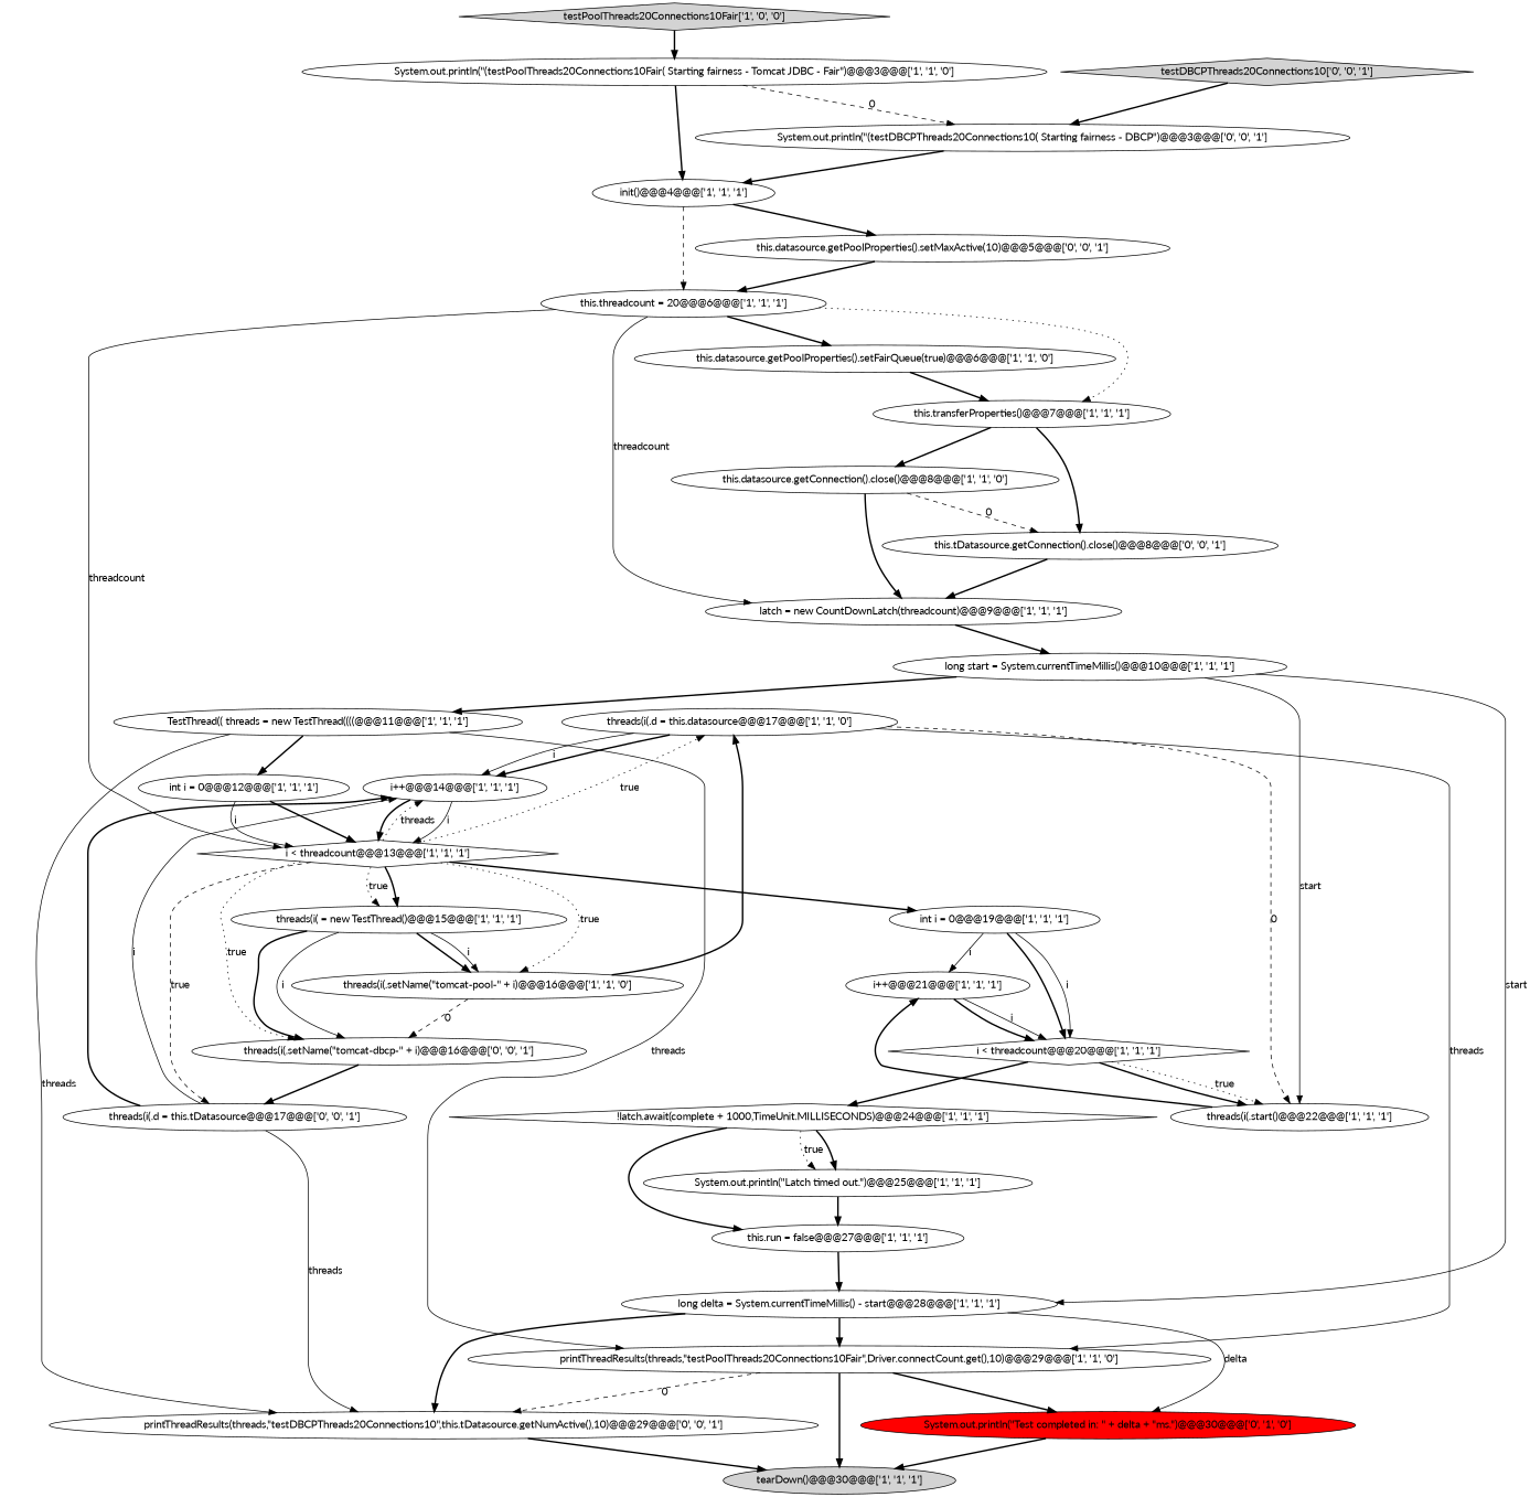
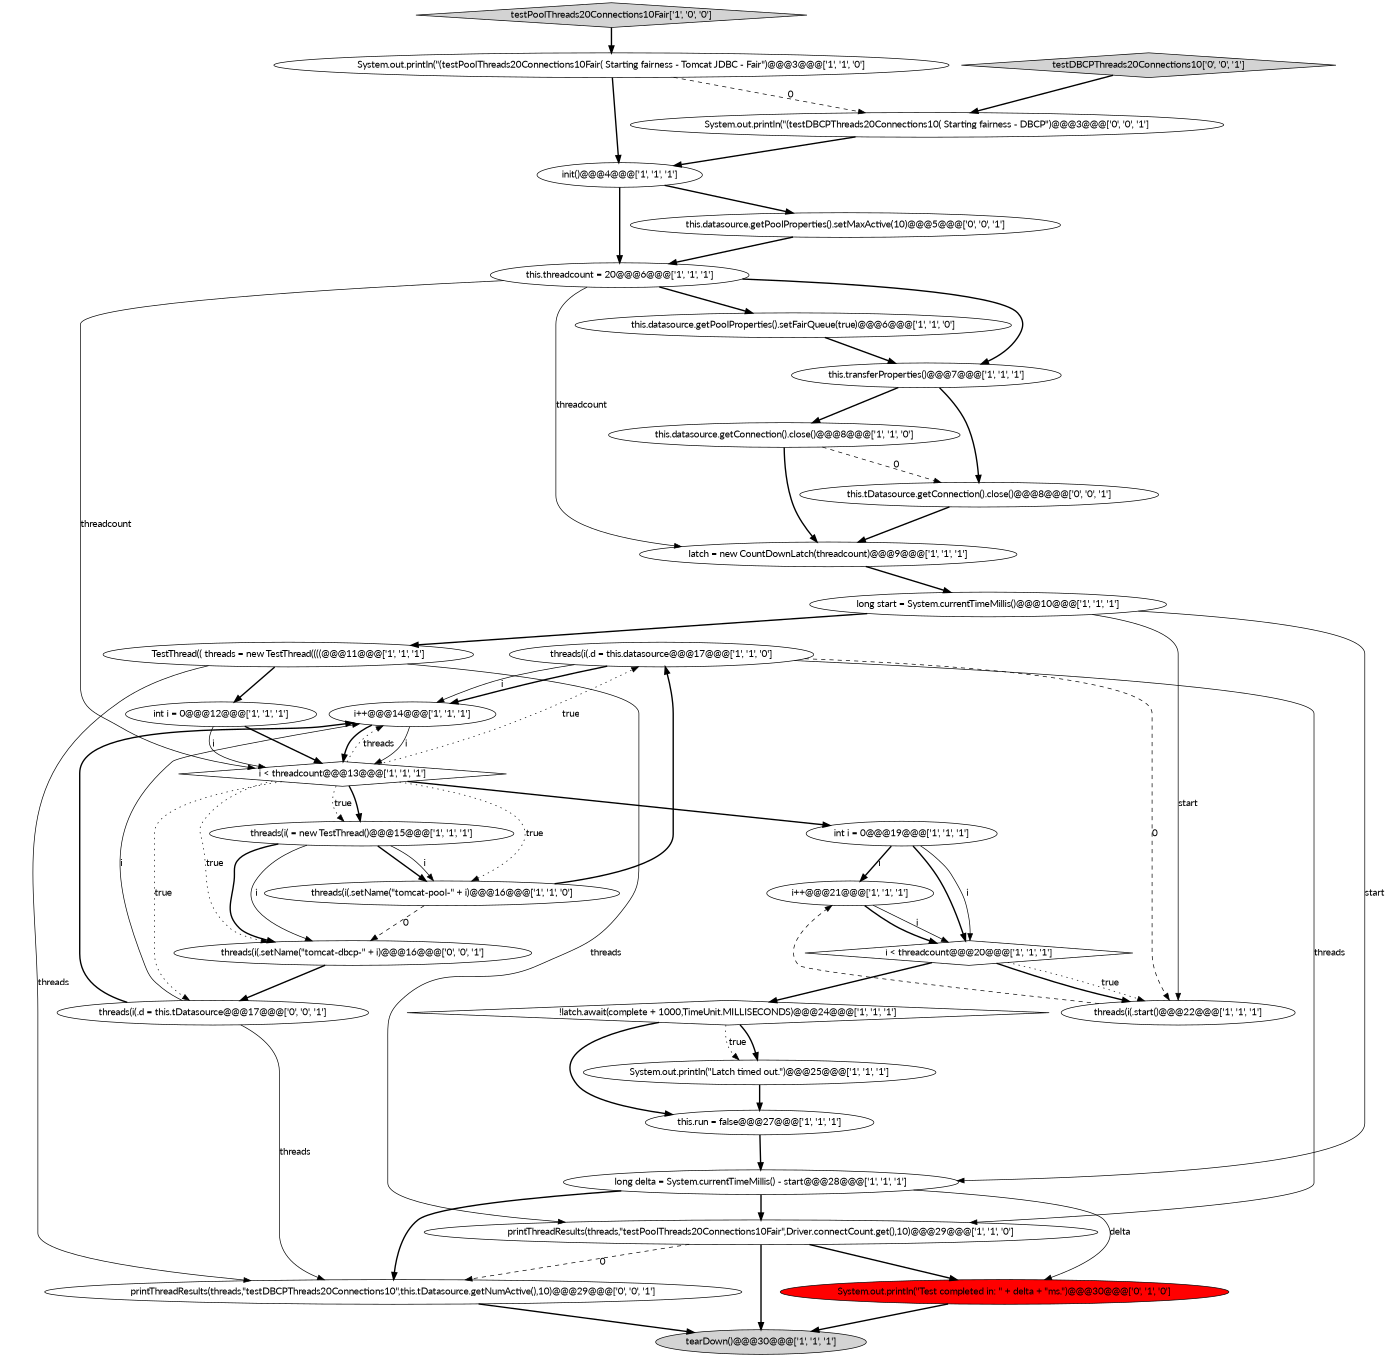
  digraph {
    fontname=Lato
    node [fillcolor=white fontname=Lato shape=ellipse style=filled]
    edge [fontname=Lato style=bold]
    n1 [label="threads(i(.d = this.datasource@@@17@@@['1', '1', '0']"]
    n2 [label="printThreadResults(threads,\"testPoolThreads20Connections10Fair\",Driver.connectCount.get(),10)@@@29@@@['1', '1', '0']"]
    n3 [label="i++@@@14@@@['1', '1', '1']"]
    n4 [label="threads(i(.start()@@@22@@@['1', '1', '1']"]
    n5 [fillcolor=lightgray label="tearDown()@@@30@@@['1', '1', '1']"]
    n6 [fillcolor=red label="System.out.println(\"Test completed in: \" + delta + \"ms.\")@@@30@@@['0', '1', '0']"]
    n7 [label="printThreadResults(threads,\"testDBCPThreads20Connections10\",this.tDatasource.getNumActive(),10)@@@29@@@['0', '0', '1']"]
    n8 [label="i < threadcount@@@13@@@['1', '1', '1']" shape=diamond]
    n9 [label="threads(i(.d = this.tDatasource@@@17@@@['0', '0', '1']"]
    n10 [label="i++@@@21@@@['1', '1', '1']"]
    n11 [label="i < threadcount@@@20@@@['1', '1', '1']" shape=diamond]
    n12 [label="this.datasource.getPoolProperties().setFairQueue(true)@@@6@@@['1', '1', '0']"]
    n13 [label="this.transferProperties()@@@7@@@['1', '1', '1']"]
    n14 [label="this.tDatasource.getConnection().close()@@@8@@@['0', '0', '1']"]
    n15 [label="this.datasource.getConnection().close()@@@8@@@['1', '1', '0']"]
    n16 [label="int i = 0@@@12@@@['1', '1', '1']"]
    n17 [label="threads(i(.setName(\"tomcat-pool-\" + i)@@@16@@@['1', '1', '0']"]
    n18 [label="threads(i(.setName(\"tomcat-dbcp-\" + i)@@@16@@@['0', '0', '1']"]
    n19 [label="int i = 0@@@19@@@['1', '1', '1']"]
    n20 [label="threads(i( = new TestThread()@@@15@@@['1', '1', '1']"]
    n21 [label="this.threadcount = 20@@@6@@@['1', '1', '1']"]
    n22 [label="latch = new CountDownLatch(threadcount)@@@9@@@['1', '1', '1']"]
    n23 [label="!latch.await(complete + 1000,TimeUnit.MILLISECONDS)@@@24@@@['1', '1', '1']" shape=diamond]
    n24 [label="long start = System.currentTimeMillis()@@@10@@@['1', '1', '1']"]
    n25 [label="System.out.println(\"Latch timed out.\")@@@25@@@['1', '1', '1']"]
    n26 [label="this.run = false@@@27@@@['1', '1', '1']"]
    n27 [label="long delta = System.currentTimeMillis() - start@@@28@@@['1', '1', '1']"]
    n28 [label="init()@@@4@@@['1', '1', '1']"]
    n29 [label="this.datasource.getPoolProperties().setMaxActive(10)@@@5@@@['0', '0', '1']"]
    n30 [fillcolor=lightgray label="testPoolThreads20Connections10Fair['1', '0', '0']" shape=diamond]
    n31 [label="System.out.println(\"(testPoolThreads20Connections10Fair( Starting fairness - Tomcat JDBC - Fair\")@@@3@@@['1', '1', '0']"]
    n32 [label="System.out.println(\"(testDBCPThreads20Connections10( Starting fairness - DBCP\")@@@3@@@['0', '0', '1']"]
    n33 [label="TestThread(( threads = new TestThread((((@@@11@@@['1', '1', '1']"]
    n34 [fillcolor=lightgray label="testDBCPThreads20Connections10['0', '0', '1']" shape=diamond]
    n1 -> n2 [label=threads style=solid]
    n1 -> n3
    n1 -> n3 [label=i style=solid]
    n1 -> n4 [label=0 style=dashed]
    n2 -> n5
    n2 -> n6
    n2 -> n7 [label=0 style=dashed]
    n3 -> n8 [label=i style=solid]
    n3 -> n8
-   n4 -> n10
+   n4 -> n10 [style=dashed]
    n6 -> n5
    n7 -> n5
    n8 -> n1 [label=true style=dotted]
    n8 -> n3 [label=threads style=dotted]
-   n8 -> n9 [label=true style=dashed]
+   n8 -> n9 [label=true style=dotted]
    n8 -> n17 [label=true style=dotted]
    n8 -> n18 [label=true style=dotted]
    n8 -> n19
    n8 -> n20
    n8 -> n20 [label=true style=dotted]
    n9 -> n3
    n9 -> n3 [label=i style=solid]
    n9 -> n7 [label=threads style=solid]
    n10 -> n11 [label=i style=solid]
    n10 -> n11
    n11 -> n4
    n11 -> n4 [label=true style=dotted]
    n11 -> n23
    n12 -> n13
    n13 -> n14
    n13 -> n15
    n14 -> n22
    n15 -> n14 [label=0 style=dashed]
    n15 -> n22
    n16 -> n8 [label=i style=solid]
    n16 -> n8
    n17 -> n1
    n17 -> n18 [label=0 style=dashed]
    n18 -> n9
-   n19 -> n10 [label=i style=solid]
+   n19 -> n10 [label=i]
    n19 -> n11
    n19 -> n11 [label=i style=solid]
    n20 -> n17
    n20 -> n17 [label=i style=solid]
    n20 -> n18
    n20 -> n18 [label=i style=solid]
    n21 -> n8 [label=threadcount style=solid]
    n21 -> n12
-   n21 -> n13 [style=dotted]
+   n21 -> n13
    n21 -> n22 [label=threadcount style=solid]
    n22 -> n24
    n23 -> n25
    n23 -> n25 [label=true style=dotted]
    n23 -> n26
    n24 -> n4 [label=start style=solid]
    n24 -> n27 [label=start style=solid]
    n24 -> n33
    n25 -> n26
    n26 -> n27
    n27 -> n2
    n27 -> n6 [label=delta style=solid]
    n27 -> n7
-   n28 -> n21 [style=dashed]
+   n28 -> n21
    n28 -> n29
    n29 -> n21
    n30 -> n31
    n31 -> n28
    n31 -> n32 [label=0 style=dashed]
    n32 -> n28
    n33 -> n2 [label=threads style=solid]
    n33 -> n7 [label=threads style=solid]
    n33 -> n16
    n34 -> n32
  }
